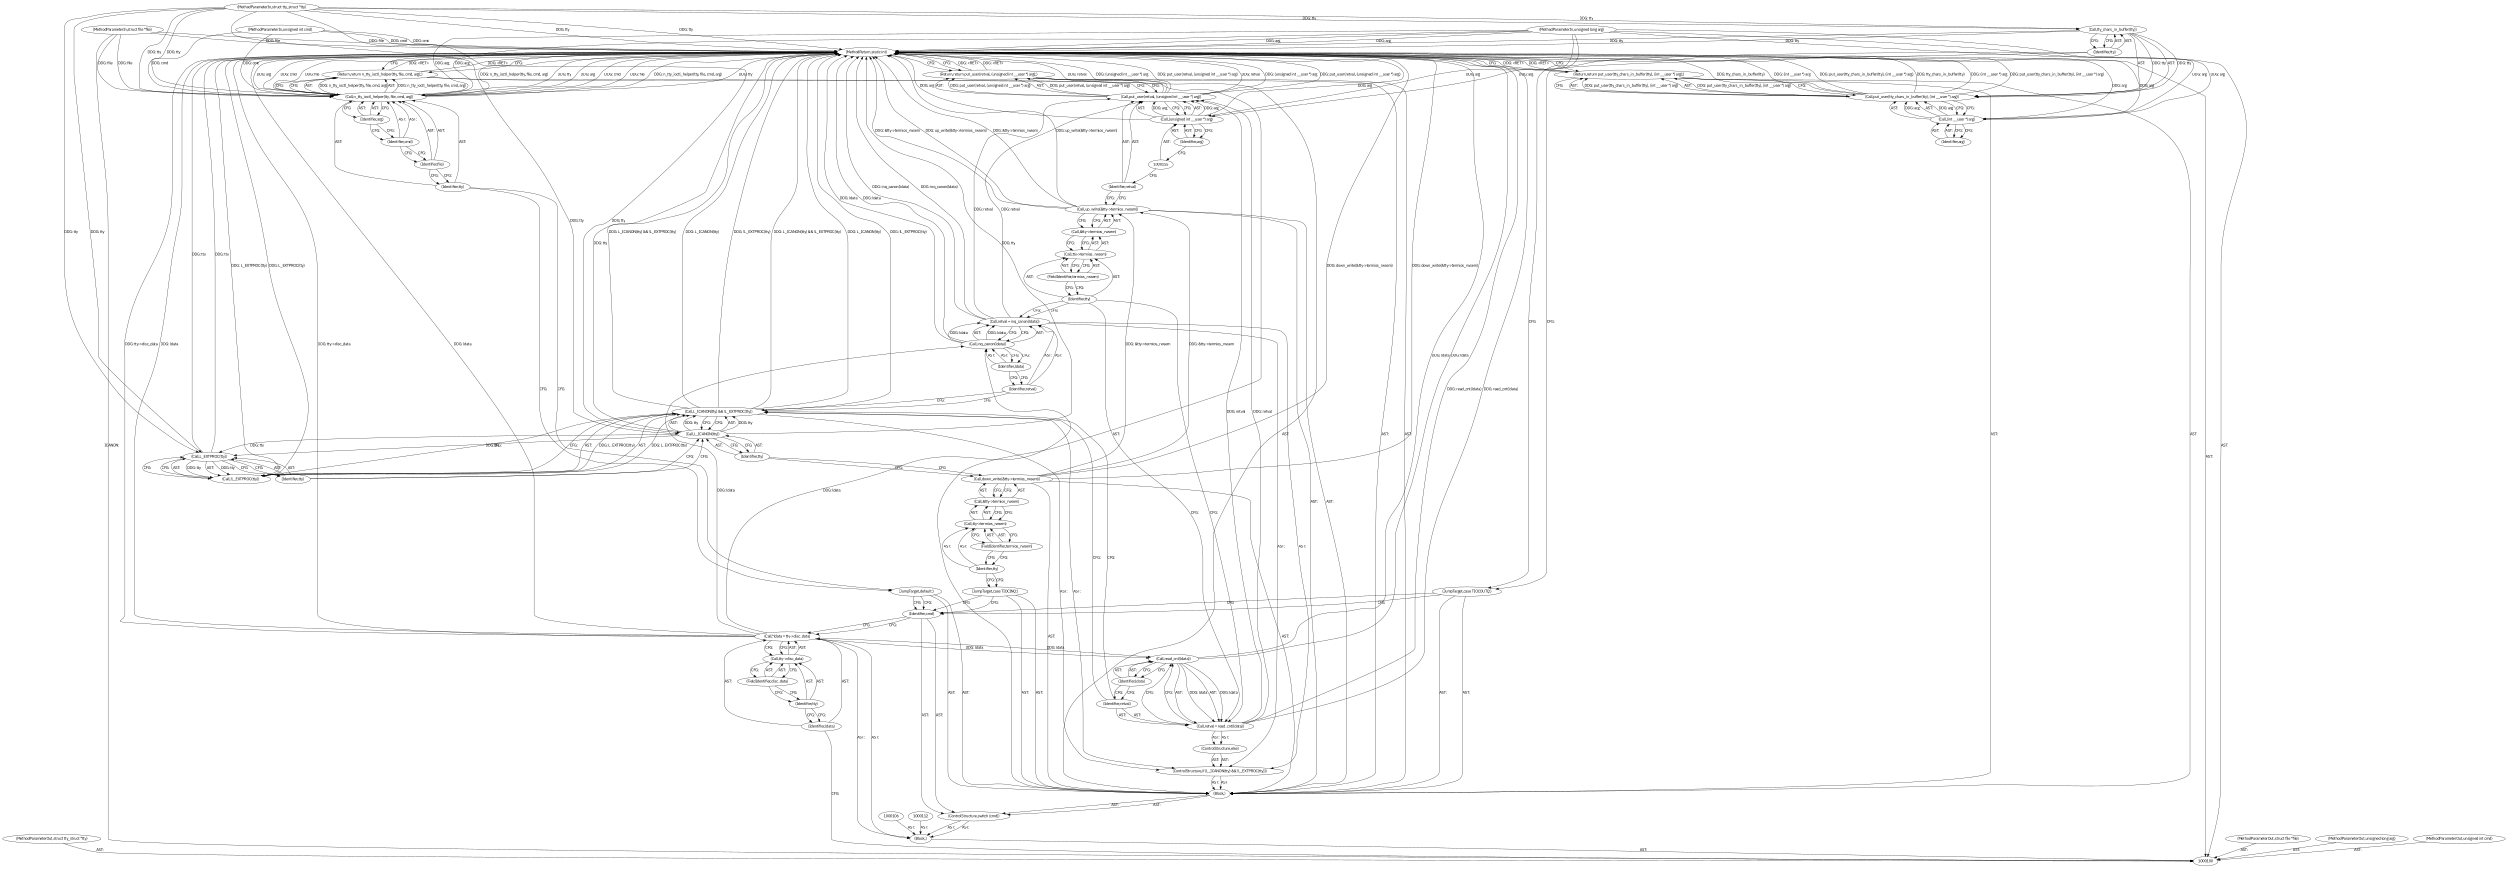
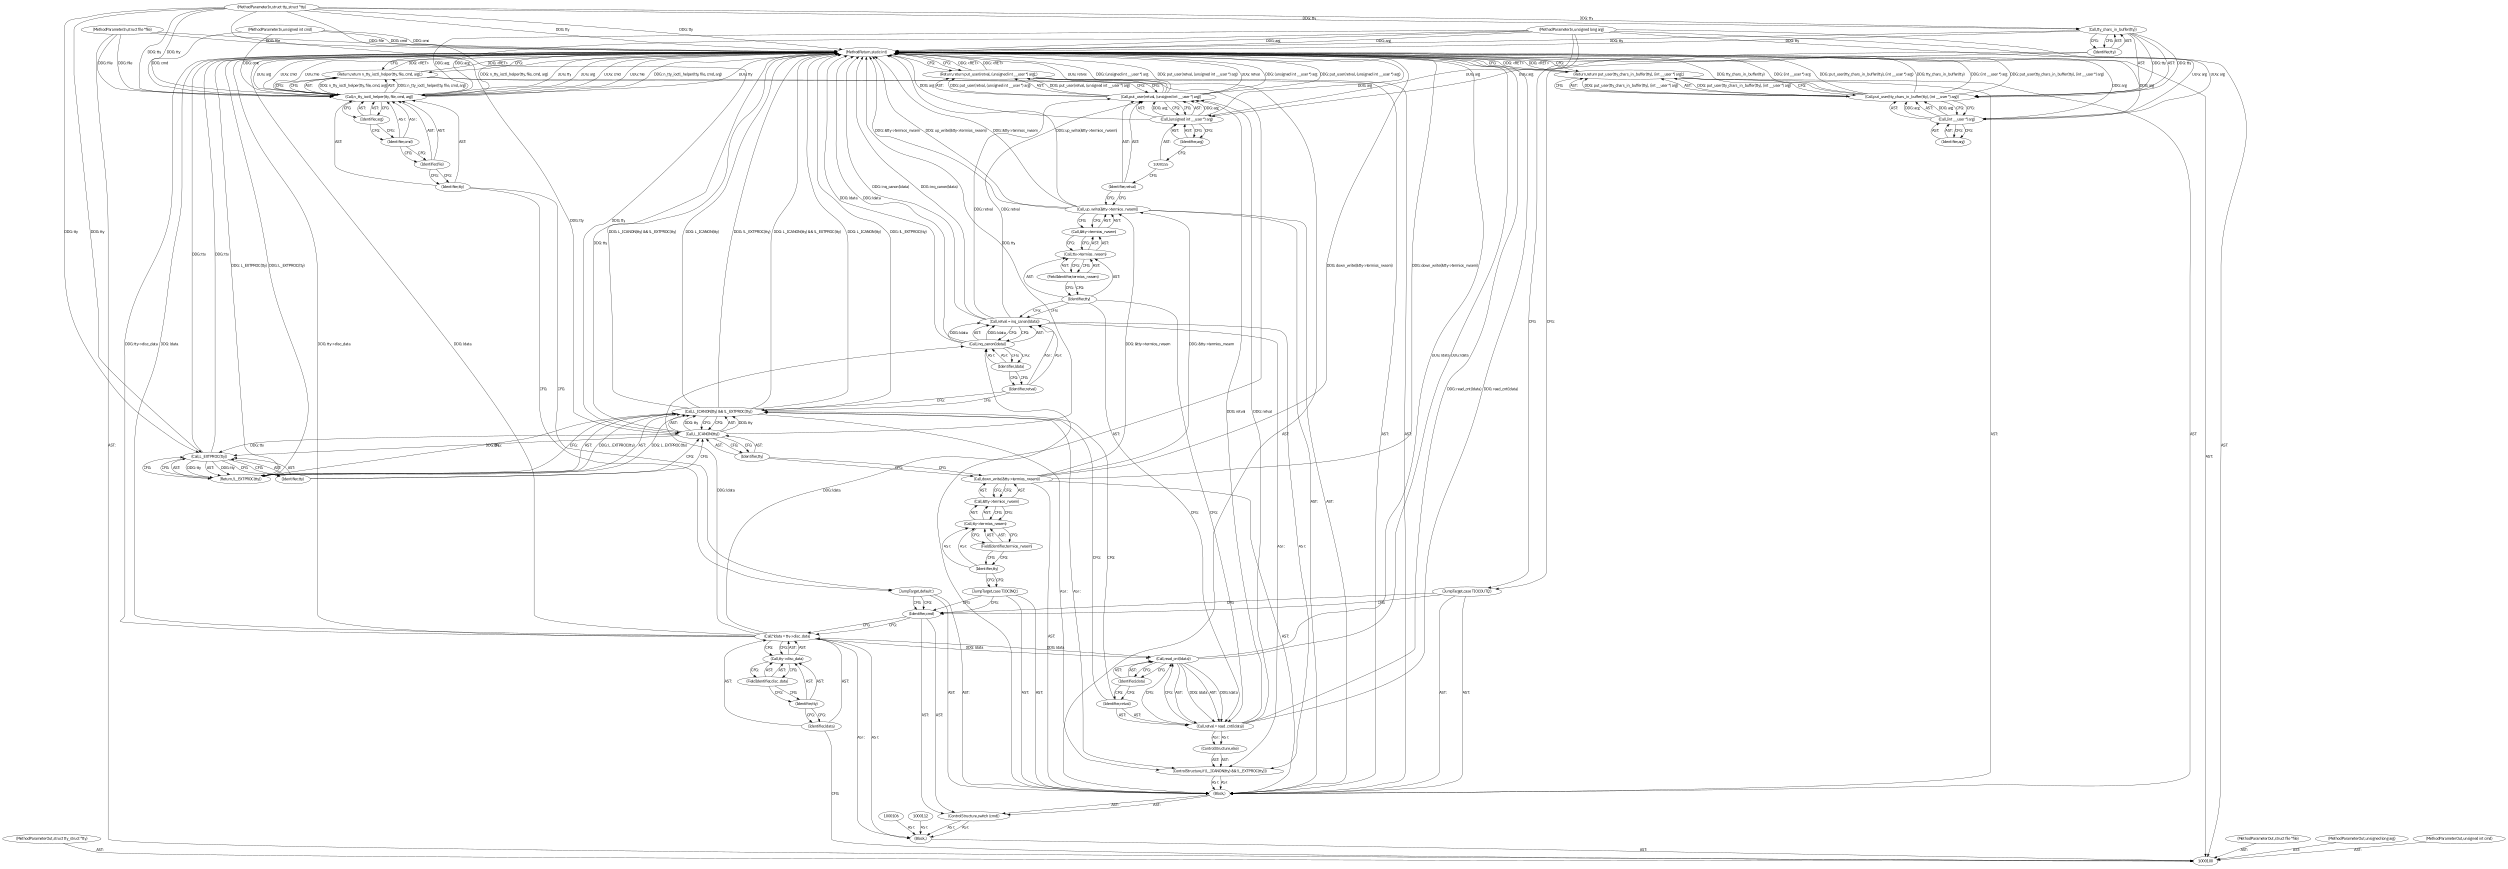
  digraph {
    fontname="IBM Plex Sans"
    node [fontname="IBM Plex Sans"]
    edge [fontname="IBM Plex Sans"]
    n1 [label="(MethodReturn,static int)"]
    n2 [label="(Return,return put_user(retval, (unsigned int __user *) arg);)"]
    n3 [label="(Return,return n_tty_ioctl_helper(tty, file, cmd, arg);)"]
    n4 [label="(Return,return put_user(tty_chars_in_buffer(tty), (int __user *) arg);)"]
    1000100
    n6 [label="(Block,)"]
    n7 [label="(Call,put_user(retval, (unsigned int __user *) arg))"]
    n8 [label="(Call,n_tty_ioctl_helper(tty, file, cmd, arg))"]
    n9 [label="(Call,put_user(tty_chars_in_buffer(tty), (int __user *) arg))"]
    n10 [label="(MethodParameterIn,struct tty_struct *tty)"]
    n11 [label="(Call,L_EXTPROC(tty))"]
    n12 [label="(Call,L_ICANON(tty))"]
    n13 [label="(Call,tty_chars_in_buffer(tty))"]
-   n14 [label="(Call,!L_EXTPROC(tty))"]
+   n14 [label="(Return,!L_EXTPROC(tty))"]
    n15 [label="(Identifier,tty)"]
    n16 [label="(Identifier,tty)"]
    n17 [label="(Call,L_ICANON(tty) && !L_EXTPROC(tty))"]
    n18 [label="(Identifier,arg)"]
    n19 [label="(Identifier,tty)"]
    n20 [label="(MethodParameterOut,struct tty_struct *tty)"]
    n21 [label="(MethodParameterIn,struct file *file)"]
    n22 [label="(MethodParameterOut,struct file *file)"]
    n23 [label="(JumpTarget,case TIOCINQ:)"]
    n24 [label="(Identifier,cmd)"]
    n25 [label="(ControlStructure,switch (cmd))"]
    n26 [label="(Call,*ldata = tty->disc_data)"]
    n27 [label="(Call,&tty->termios_rwsem)"]
    n28 [label="(Call,tty->termios_rwsem)"]
    n29 [label="(Call,down_write(&tty->termios_rwsem))"]
    n30 [label="(FieldIdentifier,termios_rwsem)"]
    n31 [label="(Call,up_write(&tty->termios_rwsem))"]
    n32 [label="(Identifier,tty)"]
    n33 [label="(Call,&tty->termios_rwsem)"]
    n34 [label="(ControlStructure,if (L_ICANON(tty) && !L_EXTPROC(tty)))"]
    n35 [label="(Call,inq_canon(ldata))"]
    n36 [label="(Identifier,ldata)"]
    n37 [label="(Call,retval = inq_canon(ldata))"]
    n38 [label="(Identifier,retval)"]
    n39 [label="(Call,(unsigned int __user *) arg)"]
    n40 [label="(ControlStructure,else)"]
    n41 [label="(Call,read_cnt(ldata))"]
    n42 [label="(Identifier,ldata)"]
    n43 [label="(Call,retval = read_cnt(ldata))"]
    n44 [label="(Identifier,retval)"]
    n45 [label="(Call,tty->termios_rwsem)"]
    n46 [label="(FieldIdentifier,termios_rwsem)"]
    n47 [label="(Identifier,tty)"]
    n48 [label="(Identifier,retval)"]
    n49 [label="(Identifier,arg)"]
    1000155
    n51 [label="(JumpTarget,default:)"]
    n52 [label="(Identifier,tty)"]
    n53 [label="(Identifier,file)"]
    n54 [label="(Identifier,cmd)"]
    n55 [label="(MethodParameterIn,unsigned long arg)"]
    n56 [label="(Call,(int __user *) arg)"]
    n57 [label="(Identifier,arg)"]
    n58 [label="(MethodParameterOut,unsigned long arg)"]
    n59 [label="(MethodParameterIn,unsigned int cmd)"]
    n60 [label="(MethodParameterOut,unsigned int cmd)"]
    n61 [label="(Block,)"]
    n62 [label="(Call,tty->disc_data)"]
    n63 [label="(FieldIdentifier,disc_data)"]
    n64 [label="(Identifier,ldata)"]
    n65 [label="(Identifier,tty)"]
    n66 [label="(JumpTarget,case TIOCOUTQ:)"]
    1000106
    1000112
    n1 -> n2 [label="CFG: "]
    n1 -> n2 [label="CFG: "]
    n1 -> n3 [label="CFG: "]
    n1 -> n3 [label="CFG: "]
    n1 -> n4 [label="CFG: "]
    n1 -> n4 [label="CFG: "]
    n1 -> 1000100 [label="AST: "]
    n2 -> n1 [label="DDG: <RET>"]
    n2 -> n1 [label="DDG: <RET>"]
    n2 -> n6 [label="AST: "]
    n2 -> n6 [label="AST: "]
    n2 -> n7 [label="CFG: "]
    n2 -> n7 [label="CFG: "]
    n3 -> n1 [label="DDG: <RET>"]
    n3 -> n1 [label="DDG: <RET>"]
    n3 -> n6 [label="AST: "]
    n3 -> n6 [label="AST: "]
    n3 -> n8 [label="CFG: "]
    n3 -> n8 [label="CFG: "]
    n4 -> n1 [label="DDG: <RET>"]
    n4 -> n1 [label="DDG: <RET>"]
    n4 -> n6 [label="AST: "]
    n4 -> n6 [label="AST: "]
    n4 -> n9 [label="CFG: "]
    n4 -> n9 [label="CFG: "]
    n6 -> n25 [label="AST: "]
    n6 -> n25 [label="AST: "]
    n7 -> n1 [label="DDG: retval"]
    n7 -> n1 [label="DDG: (unsigned int __user *) arg"]
    n7 -> n1 [label="DDG: put_user(retval, (unsigned int __user *) arg)"]
    n7 -> n1 [label="DDG: retval"]
    n7 -> n1 [label="DDG: (unsigned int __user *) arg"]
    n7 -> n1 [label="DDG: put_user(retval, (unsigned int __user *) arg)"]
    n7 -> n2 [label="AST: "]
    n7 -> n2 [label="DDG: put_user(retval, (unsigned int __user *) arg)"]
    n7 -> n2 [label="AST: "]
    n7 -> n2 [label="DDG: put_user(retval, (unsigned int __user *) arg)"]
    n7 -> n39 [label="CFG: "]
    n7 -> n39 [label="CFG: "]
    n8 -> n1 [label="DDG: n_tty_ioctl_helper(tty, file, cmd, arg)"]
    n8 -> n1 [label="DDG: tty"]
    n8 -> n1 [label="DDG: arg"]
    n8 -> n1 [label="DDG: cmd"]
    n8 -> n1 [label="DDG: file"]
    n8 -> n1 [label="DDG: n_tty_ioctl_helper(tty, file, cmd, arg)"]
    n8 -> n1 [label="DDG: tty"]
    n8 -> n1 [label="DDG: arg"]
    n8 -> n1 [label="DDG: cmd"]
    n8 -> n1 [label="DDG: file"]
    n8 -> n3 [label="AST: "]
    n8 -> n3 [label="DDG: n_tty_ioctl_helper(tty, file, cmd, arg)"]
    n8 -> n3 [label="AST: "]
    n8 -> n3 [label="DDG: n_tty_ioctl_helper(tty, file, cmd, arg)"]
    n8 -> n18 [label="CFG: "]
    n8 -> n18 [label="CFG: "]
    n9 -> n1 [label="DDG: (int __user *) arg"]
    n9 -> n1 [label="DDG: put_user(tty_chars_in_buffer(tty), (int __user *) arg)"]
    n9 -> n1 [label="DDG: tty_chars_in_buffer(tty)"]
    n9 -> n1 [label="DDG: (int __user *) arg"]
    n9 -> n1 [label="DDG: put_user(tty_chars_in_buffer(tty), (int __user *) arg)"]
    n9 -> n1 [label="DDG: tty_chars_in_buffer(tty)"]
    n9 -> n4 [label="AST: "]
    n9 -> n4 [label="DDG: put_user(tty_chars_in_buffer(tty), (int __user *) arg)"]
    n9 -> n4 [label="AST: "]
    n9 -> n4 [label="DDG: put_user(tty_chars_in_buffer(tty), (int __user *) arg)"]
    n9 -> n56 [label="CFG: "]
    n9 -> n56 [label="CFG: "]
    n10 -> n1 [label="DDG: tty"]
    n10 -> n1 [label="DDG: tty"]
    n10 -> n8 [label="DDG: tty"]
    n10 -> n8 [label="DDG: tty"]
    n10 -> n11 [label="DDG: tty"]
    n10 -> n11 [label="DDG: tty"]
    n10 -> n12 [label="DDG: tty"]
    n10 -> n12 [label="DDG: tty"]
    n10 -> n13 [label="DDG: tty"]
    n10 -> n13 [label="DDG: tty"]
    n11 -> n1 [label="DDG: tty"]
    n11 -> n1 [label="DDG: tty"]
    n11 -> n14 [label="AST: "]
    n11 -> n14 [label="DDG: tty"]
    n11 -> n14 [label="AST: "]
    n11 -> n14 [label="DDG: tty"]
    n11 -> n15 [label="CFG: "]
    n11 -> n15 [label="CFG: "]
    n12 -> n1 [label="DDG: tty"]
    n12 -> n1 [label="DDG: tty"]
    n12 -> n11 [label="DDG: tty"]
    n12 -> n11 [label="DDG: tty"]
    n12 -> n16 [label="CFG: "]
    n12 -> n16 [label="CFG: "]
    n12 -> n17 [label="AST: "]
    n12 -> n17 [label="DDG: tty"]
    n12 -> n17 [label="AST: "]
    n12 -> n17 [label="DDG: tty"]
    n13 -> n1 [label="DDG: tty"]
    n13 -> n1 [label="DDG: tty"]
    n13 -> n9 [label="AST: "]
    n13 -> n9 [label="DDG: tty"]
    n13 -> n9 [label="AST: "]
    n13 -> n9 [label="DDG: tty"]
    n13 -> n19 [label="CFG: "]
    n13 -> n19 [label="CFG: "]
    n14 -> n1 [label="DDG: L_EXTPROC(tty)"]
    n14 -> n1 [label="DDG: L_EXTPROC(tty)"]
    n14 -> n11 [label="CFG: "]
    n14 -> n11 [label="CFG: "]
    n14 -> n17 [label="AST: "]
    n14 -> n17 [label="DDG: L_EXTPROC(tty)"]
    n14 -> n17 [label="AST: "]
    n14 -> n17 [label="DDG: L_EXTPROC(tty)"]
    n15 -> n11 [label="AST: "]
    n15 -> n11 [label="AST: "]
    n15 -> n12 [label="CFG: "]
    n15 -> n12 [label="CFG: "]
    n16 -> n12 [label="AST: "]
    n16 -> n12 [label="AST: "]
    n16 -> n29 [label="CFG: "]
    n16 -> n29 [label="CFG: "]
    n17 -> n1 [label="DDG: L_ICANON(tty) && !L_EXTPROC(tty)"]
    n17 -> n1 [label="DDG: L_ICANON(tty)"]
    n17 -> n1 [label="DDG: !L_EXTPROC(tty)"]
    n17 -> n1 [label="DDG: L_ICANON(tty) && !L_EXTPROC(tty)"]
    n17 -> n1 [label="DDG: L_ICANON(tty)"]
    n17 -> n1 [label="DDG: !L_EXTPROC(tty)"]
    n17 -> n12 [label="CFG: "]
    n17 -> n12 [label="CFG: "]
    n17 -> n14 [label="CFG: "]
    n17 -> n14 [label="CFG: "]
    n17 -> n34 [label="AST: "]
    n17 -> n34 [label="AST: "]
    n18 -> n8 [label="AST: "]
    n18 -> n8 [label="AST: "]
    n18 -> n54 [label="CFG: "]
    n18 -> n54 [label="CFG: "]
    n19 -> n13 [label="AST: "]
    n19 -> n13 [label="AST: "]
    n19 -> n66 [label="CFG: "]
    n19 -> n66 [label="CFG: "]
    n20 -> 1000100 [label="AST: "]
    n21 -> n1 [label="DDG: file"]
    n21 -> n1 [label="DDG: file"]
-   n21 -> 1000100 [label="ICANON: "]
+   n21 -> 1000100 [label="AST: "]
    n21 -> n8 [label="DDG: file"]
    n21 -> n8 [label="DDG: file"]
    n22 -> 1000100 [label="AST: "]
    n23 -> n6 [label="AST: "]
    n23 -> n6 [label="AST: "]
    n23 -> n24 [label="CFG: "]
    n23 -> n24 [label="CFG: "]
    n24 -> n25 [label="AST: "]
    n24 -> n25 [label="AST: "]
    n24 -> n26 [label="CFG: "]
    n24 -> n26 [label="CFG: "]
    n25 -> n61 [label="AST: "]
    n25 -> n61 [label="AST: "]
    n26 -> n1 [label="DDG: ldata"]
    n26 -> n1 [label="DDG: tty->disc_data"]
    n26 -> n1 [label="DDG: ldata"]
    n26 -> n1 [label="DDG: tty->disc_data"]
    n26 -> n35 [label="DDG: ldata"]
    n26 -> n35 [label="DDG: ldata"]
    n26 -> n41 [label="DDG: ldata"]
    n26 -> n41 [label="DDG: ldata"]
    n26 -> n61 [label="AST: "]
    n26 -> n61 [label="AST: "]
    n26 -> n62 [label="CFG: "]
    n26 -> n62 [label="CFG: "]
    n27 -> n28 [label="CFG: "]
    n27 -> n28 [label="CFG: "]
    n27 -> n29 [label="AST: "]
    n27 -> n29 [label="AST: "]
    n28 -> n27 [label="AST: "]
    n28 -> n27 [label="AST: "]
    n28 -> n30 [label="CFG: "]
    n28 -> n30 [label="CFG: "]
    n29 -> n1 [label="DDG: down_write(&tty->termios_rwsem)"]
    n29 -> n1 [label="DDG: down_write(&tty->termios_rwsem)"]
    n29 -> n6 [label="AST: "]
    n29 -> n6 [label="AST: "]
    n29 -> n27 [label="CFG: "]
    n29 -> n27 [label="CFG: "]
    n29 -> n31 [label="DDG: &tty->termios_rwsem"]
    n29 -> n31 [label="DDG: &tty->termios_rwsem"]
    n30 -> n28 [label="AST: "]
    n30 -> n28 [label="AST: "]
    n30 -> n32 [label="CFG: "]
    n30 -> n32 [label="CFG: "]
    n31 -> n1 [label="DDG: up_write(&tty->termios_rwsem)"]
    n31 -> n1 [label="DDG: &tty->termios_rwsem"]
    n31 -> n1 [label="DDG: up_write(&tty->termios_rwsem)"]
    n31 -> n1 [label="DDG: &tty->termios_rwsem"]
    n31 -> n6 [label="AST: "]
    n31 -> n6 [label="AST: "]
    n31 -> n33 [label="CFG: "]
    n31 -> n33 [label="CFG: "]
    n32 -> n23 [label="CFG: "]
    n32 -> n23 [label="CFG: "]
    n32 -> n28 [label="AST: "]
    n32 -> n28 [label="AST: "]
    n33 -> n31 [label="AST: "]
    n33 -> n31 [label="AST: "]
    n33 -> n45 [label="CFG: "]
    n33 -> n45 [label="CFG: "]
    n34 -> n6 [label="AST: "]
    n34 -> n6 [label="AST: "]
    n35 -> n1 [label="DDG: ldata"]
    n35 -> n1 [label="DDG: ldata"]
    n35 -> n36 [label="CFG: "]
    n35 -> n36 [label="CFG: "]
    n35 -> n37 [label="AST: "]
    n35 -> n37 [label="DDG: ldata"]
    n35 -> n37 [label="AST: "]
    n35 -> n37 [label="DDG: ldata"]
    n36 -> n35 [label="AST: "]
    n36 -> n35 [label="AST: "]
    n36 -> n38 [label="CFG: "]
    n36 -> n38 [label="CFG: "]
    n37 -> n1 [label="DDG: inq_canon(ldata)"]
    n37 -> n1 [label="DDG: inq_canon(ldata)"]
    n37 -> n7 [label="DDG: retval"]
    n37 -> n7 [label="DDG: retval"]
    n37 -> n34 [label="AST: "]
    n37 -> n34 [label="AST: "]
    n37 -> n35 [label="CFG: "]
    n37 -> n35 [label="CFG: "]
    n38 -> n17 [label="CFG: "]
    n38 -> n17 [label="CFG: "]
    n38 -> n37 [label="AST: "]
    n38 -> n37 [label="AST: "]
    n39 -> n1 [label="DDG: arg"]
    n39 -> n1 [label="DDG: arg"]
    n39 -> n7 [label="AST: "]
    n39 -> n7 [label="DDG: arg"]
    n39 -> n7 [label="AST: "]
    n39 -> n7 [label="DDG: arg"]
    n39 -> n49 [label="CFG: "]
    n39 -> n49 [label="CFG: "]
    n40 -> n34 [label="AST: "]
    n40 -> n34 [label="AST: "]
    n41 -> n1 [label="DDG: ldata"]
    n41 -> n1 [label="DDG: ldata"]
    n41 -> n42 [label="CFG: "]
    n41 -> n42 [label="CFG: "]
    n41 -> n43 [label="AST: "]
    n41 -> n43 [label="DDG: ldata"]
    n41 -> n43 [label="AST: "]
    n41 -> n43 [label="DDG: ldata"]
    n42 -> n41 [label="AST: "]
    n42 -> n41 [label="AST: "]
    n42 -> n44 [label="CFG: "]
    n42 -> n44 [label="CFG: "]
    n43 -> n1 [label="DDG: read_cnt(ldata)"]
    n43 -> n1 [label="DDG: read_cnt(ldata)"]
    n43 -> n7 [label="DDG: retval"]
    n43 -> n7 [label="DDG: retval"]
    n43 -> n40 [label="AST: "]
    n43 -> n40 [label="AST: "]
    n43 -> n41 [label="CFG: "]
    n43 -> n41 [label="CFG: "]
    n44 -> n17 [label="CFG: "]
    n44 -> n17 [label="CFG: "]
    n44 -> n43 [label="AST: "]
    n44 -> n43 [label="AST: "]
    n45 -> n33 [label="AST: "]
    n45 -> n33 [label="AST: "]
    n45 -> n46 [label="CFG: "]
    n45 -> n46 [label="CFG: "]
    n46 -> n45 [label="AST: "]
    n46 -> n45 [label="AST: "]
    n46 -> n47 [label="CFG: "]
    n46 -> n47 [label="CFG: "]
    n47 -> n37 [label="CFG: "]
    n47 -> n37 [label="CFG: "]
    n47 -> n43 [label="CFG: "]
    n47 -> n43 [label="CFG: "]
    n47 -> n45 [label="AST: "]
    n47 -> n45 [label="AST: "]
    n48 -> n7 [label="AST: "]
    n48 -> n7 [label="AST: "]
    n48 -> n31 [label="CFG: "]
    n48 -> n31 [label="CFG: "]
    n49 -> n39 [label="AST: "]
    n49 -> n39 [label="AST: "]
    n49 -> 1000155 [label="CFG: "]
    1000155 -> n39 [label="AST: "]
    1000155 -> n48 [label="CFG: "]
    n51 -> n6 [label="AST: "]
    n51 -> n6 [label="AST: "]
    n51 -> n24 [label="CFG: "]
    n51 -> n24 [label="CFG: "]
    n52 -> n8 [label="AST: "]
    n52 -> n8 [label="AST: "]
    n52 -> n51 [label="CFG: "]
    n52 -> n51 [label="CFG: "]
    n53 -> n8 [label="AST: "]
    n53 -> n8 [label="AST: "]
    n53 -> n52 [label="CFG: "]
    n53 -> n52 [label="CFG: "]
    n54 -> n8 [label="AST: "]
    n54 -> n8 [label="AST: "]
    n54 -> n53 [label="CFG: "]
    n54 -> n53 [label="CFG: "]
    n55 -> n1 [label="DDG: arg"]
    n55 -> n1 [label="DDG: arg"]
    n55 -> 1000100 [label="AST: "]
    n55 -> n8 [label="DDG: arg"]
    n55 -> n8 [label="DDG: arg"]
    n55 -> n39 [label="DDG: arg"]
    n55 -> n39 [label="DDG: arg"]
    n55 -> n56 [label="DDG: arg"]
    n55 -> n56 [label="DDG: arg"]
    n56 -> n1 [label="DDG: arg"]
    n56 -> n1 [label="DDG: arg"]
    n56 -> n9 [label="AST: "]
    n56 -> n9 [label="DDG: arg"]
    n56 -> n9 [label="AST: "]
    n56 -> n9 [label="DDG: arg"]
    n56 -> n57 [label="CFG: "]
    n56 -> n57 [label="CFG: "]
    n57 -> n56 [label="AST: "]
    n57 -> n56 [label="AST: "]
    n58 -> 1000100 [label="AST: "]
    n59 -> n1 [label="DDG: cmd"]
    n59 -> n1 [label="DDG: cmd"]
    n59 -> n8 [label="DDG: cmd"]
    n59 -> n8 [label="DDG: cmd"]
    n60 -> 1000100 [label="AST: "]
    n61 -> 1000100 [label="AST: "]
    n62 -> n26 [label="AST: "]
    n62 -> n26 [label="AST: "]
    n62 -> n63 [label="CFG: "]
    n62 -> n63 [label="CFG: "]
    n63 -> n62 [label="AST: "]
    n63 -> n62 [label="AST: "]
    n63 -> n65 [label="CFG: "]
    n63 -> n65 [label="CFG: "]
    n64 -> 1000100 [label="CFG: "]
    n64 -> n26 [label="AST: "]
    n64 -> n26 [label="AST: "]
    n65 -> n62 [label="AST: "]
    n65 -> n62 [label="AST: "]
    n65 -> n64 [label="CFG: "]
    n65 -> n64 [label="CFG: "]
    n66 -> n6 [label="AST: "]
    n66 -> n6 [label="AST: "]
    n66 -> n24 [label="CFG: "]
    n66 -> n24 [label="CFG: "]
    1000106 -> n61 [label="AST: "]
    1000112 -> n61 [label="AST: "]
  }
